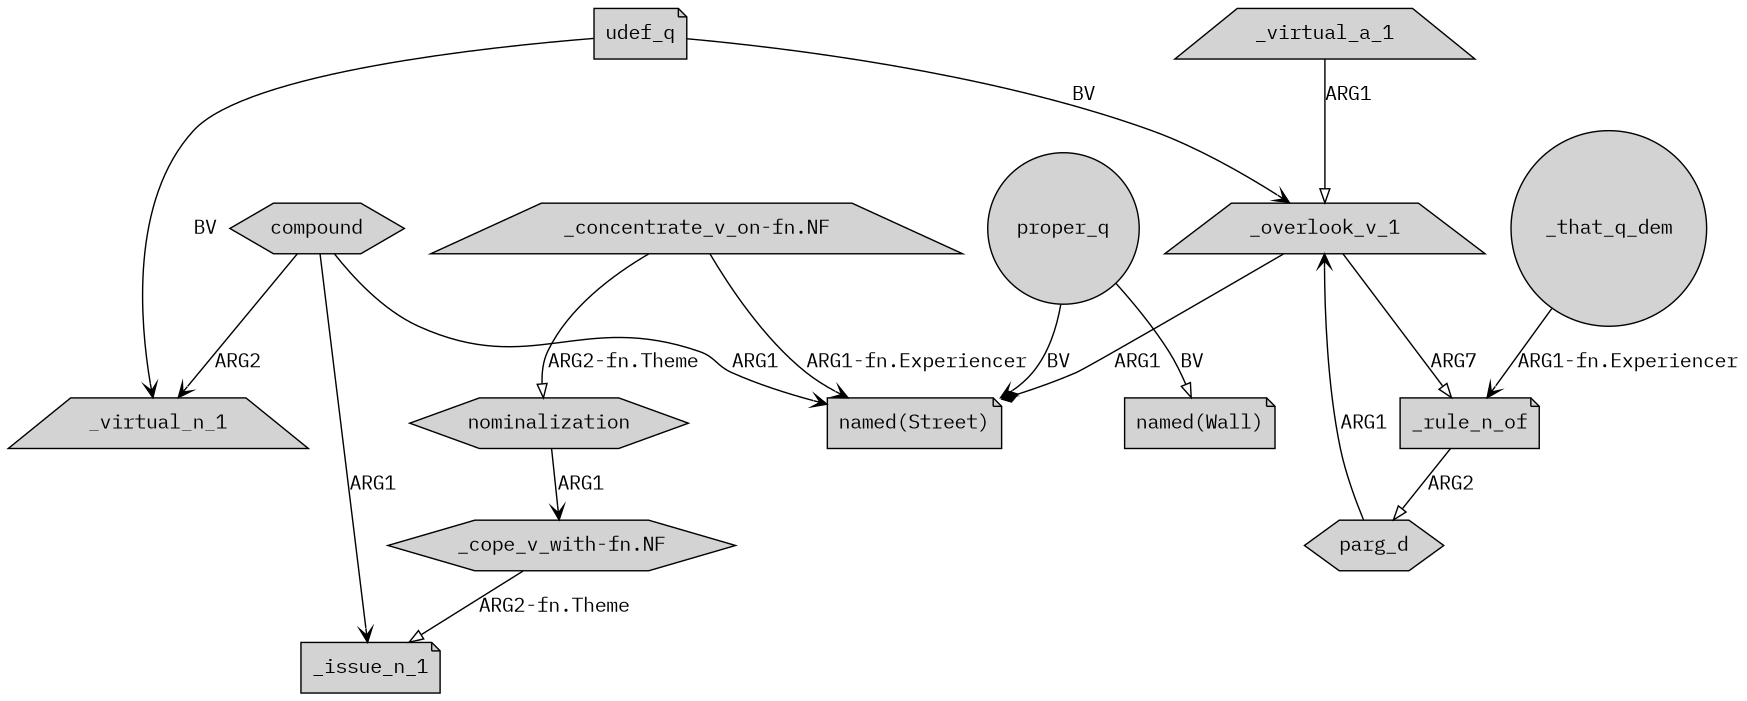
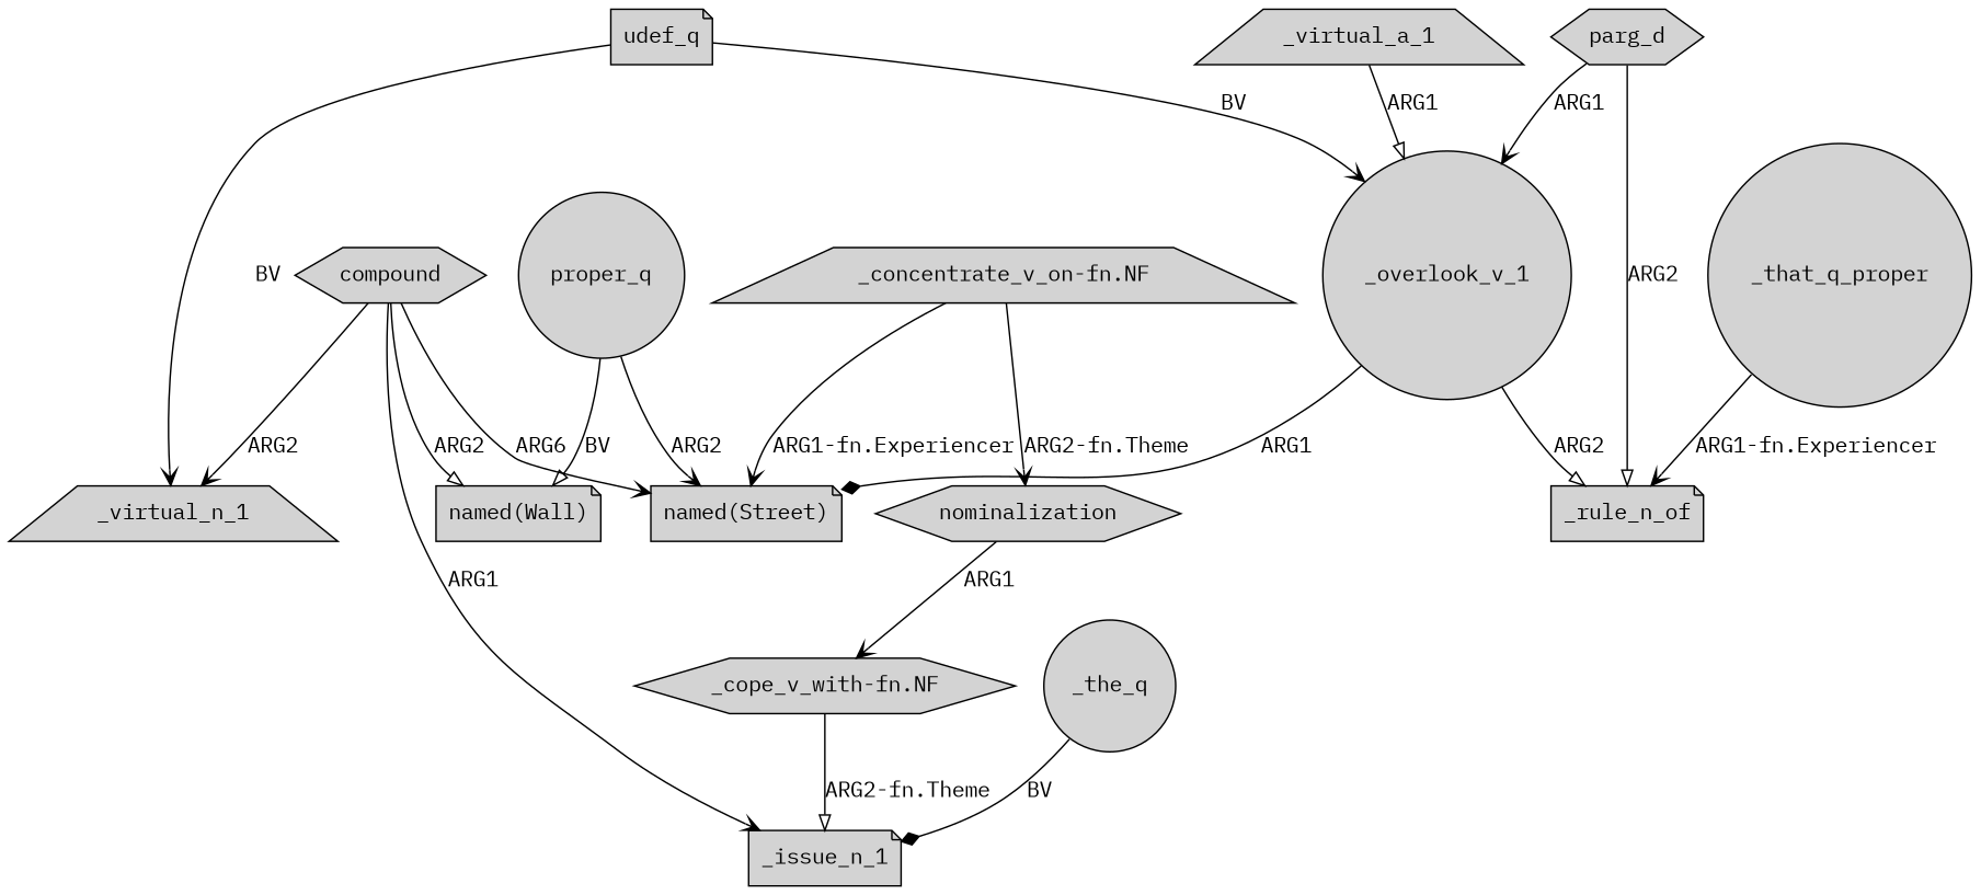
  digraph {
    fontname="IBM Plex Mono"
    node [fontname="IBM Plex Mono" shape=note style=filled]
    edge [arrowhead=vee fontname="IBM Plex Mono"]
    "_concentrate_v_on-fn.NF" [shape=trapezium]
    "named(Street)"
    nominalization [shape=hexagon]
    "_cope_v_with-fn.NF" [shape=hexagon]
    compound [shape=hexagon]
    "named(Wall)"
    _issue_n_1
    n8 [label=_virtual_n_1 shape=trapezium]
    proper_q [shape=circle]
    _virtual_a_1 [shape=trapezium]
-   _overlook_v_1 [shape=trapezium]
+   _overlook_v_1 [shape=circle]
    _rule_n_of
+   _the_q [shape=circle]
    parg_d [shape=hexagon]
    udef_q
-   _that_q_dem [shape=circle]
+   _that_q_dem [shape=circle label=_that_q_proper]
    "_concentrate_v_on-fn.NF" -> "named(Street)" [label="ARG1-fn.Experiencer"]
-   "_concentrate_v_on-fn.NF" -> nominalization [arrowhead=onormal label="ARG2-fn.Theme"]
+   "_concentrate_v_on-fn.NF" -> nominalization [label="ARG2-fn.Theme"]
    nominalization -> "_cope_v_with-fn.NF" [label=ARG1]
    "_cope_v_with-fn.NF" -> _issue_n_1 [arrowhead=onormal label="ARG2-fn.Theme"]
-   compound -> "named(Street)" [label=ARG1]
+   compound -> "named(Street)" [label=ARG6]
+   compound -> "named(Wall)" [arrowhead=onormal label=ARG2]
    compound -> _issue_n_1 [label=ARG1]
    compound -> n8 [label=ARG2]
-   proper_q -> "named(Street)" [label=BV]
+   proper_q -> "named(Street)" [label=ARG2]
    proper_q -> "named(Wall)" [arrowhead=onormal label=BV]
    _virtual_a_1 -> _overlook_v_1 [arrowhead=onormal label=ARG1]
    _overlook_v_1 -> "named(Street)" [arrowhead=diamond label=ARG1]
-   _overlook_v_1 -> _rule_n_of [arrowhead=onormal label=ARG7]
+   _overlook_v_1 -> _rule_n_of [arrowhead=onormal label=ARG2]
+   _the_q -> _issue_n_1 [arrowhead=diamond label=BV]
    parg_d -> _overlook_v_1 [label=ARG1]
-   _rule_n_of -> parg_d [arrowhead=onormal label=ARG2]
+   parg_d -> _rule_n_of [arrowhead=onormal label=ARG2]
    udef_q -> n8 [label=BV]
    udef_q -> _overlook_v_1 [label=BV]
    _that_q_dem -> _rule_n_of [label="ARG1-fn.Experiencer"]
  }
